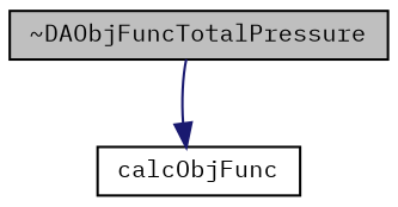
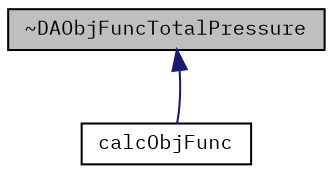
  digraph {
    rankdir=TB
    fontname="IBM Plex Mono"
    node [color=black fontname="IBM Plex Mono" fontsize=10 shape=record]
    n1 [fillcolor=grey75 fontcolor=black height=0.2 label="~DAObjFuncTotalPressure" style=filled width=0.4]
    n2 [height=0.2 label=calcObjFunc width=0.4]
-   n1 -> n2 [color=midnightblue fontname="IBM Plex Mono" fontsize=10 labelfontname=Helvetica labelfontsize=10 style=solid]
+   n2 -> n1 [color=midnightblue fontname="IBM Plex Mono" fontsize=10 labelfontname=Helvetica labelfontsize=10 style=solid]
  }
